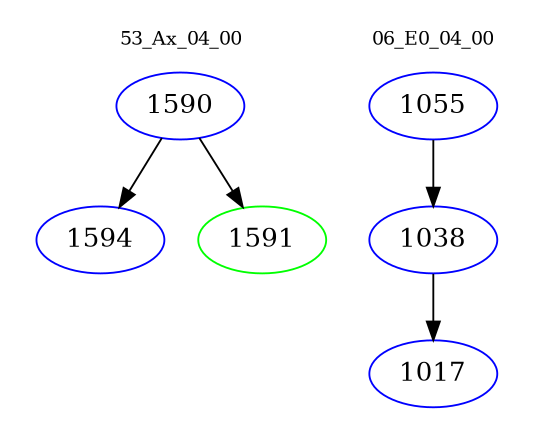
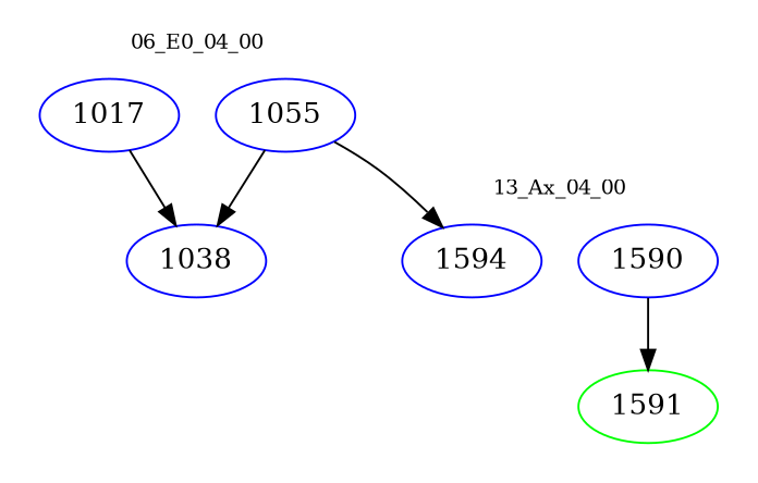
  digraph {
    node [color=blue]
    edge [color=black]
    n1 [label=1590]
    n2 [label=1594]
    n3 [color=green label=1591]
    n4 [label=1038]
    n5 [label=1017]
    n6 [label=1055]
    subgraph cluster_1 {
      color=white
      fontsize=10
-     label="53_Ax_04_00"
+     label="13_Ax_04_00"
      n1
      n2
      n3
    }
    subgraph cluster_2 {
      color=white
      fontsize=10
      label="06_E0_04_00"
      n4
      n5
      n6
    }
-   n1 -> n2
+   n6 -> n2
    n1 -> n3
-   n4 -> n5
+   n5 -> n4
    n6 -> n4
  }
